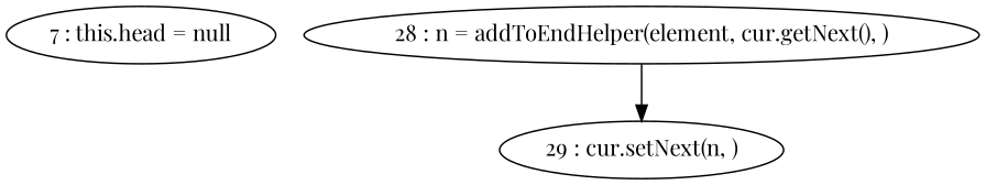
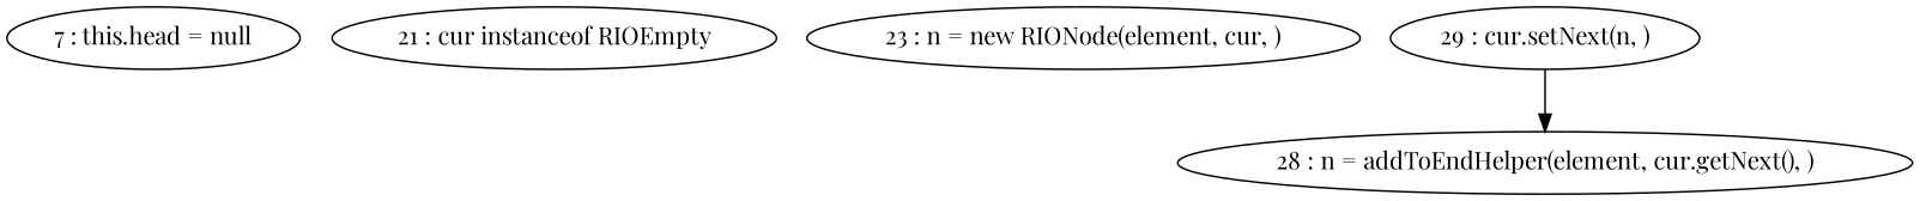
  digraph {
    fontname="Playfair Display"
    node [fontname="Playfair Display"]
    "7 : this.head = null"
+   "21 : cur instanceof RIOEmpty"
+   "23 : n = new RIONode(element, cur, )"
    "28 : n = addToEndHelper(element, cur.getNext(), )"
    "29 : cur.setNext(n, )"
-   "28 : n = addToEndHelper(element, cur.getNext(), )" -> "29 : cur.setNext(n, )" [fontname="Playfair Display"]
+   "29 : cur.setNext(n, )" -> "28 : n = addToEndHelper(element, cur.getNext(), )" [fontname="Playfair Display"]
  }
